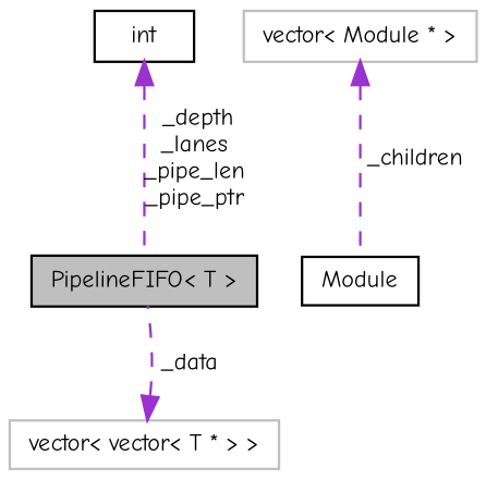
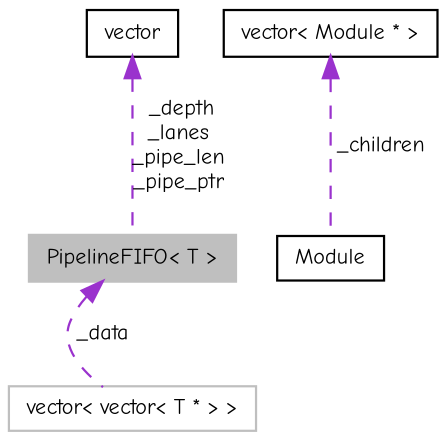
  digraph {
    fontname="Comic Neue"
    node [color=black fontname="Comic Neue" fontsize=10 shape=record]
    edge [color=darkorchid3 dir=back fontname="Comic Neue" fontsize=10 labelfontname=FreeSans labelfontsize=10 style=dashed]
-   n1 [fillcolor=grey75 fontcolor=black height=0.2 label="PipelineFIFO\< T \>" style=filled width=0.4]
+   n1 [color=grey75 fillcolor=grey75 fontcolor=black height=0.2 label="PipelineFIFO\< T \>" style=filled width=0.4]
    n2 [height=0.2 label=Module width=0.4]
-   n3 [color=grey75 height=0.2 label="vector\< Module * \>" width=0.4]
-   n4 [height=0.2 label=int width=0.4]
+   n3 [height=0.2 label="vector\< Module * \>" width=0.4]
+   n4 [height=0.2 label=vector width=0.4]
    n5 [color=grey75 height=0.2 label="vector\< vector\< T * \> \>" width=0.4]
    n3 -> n2 [label=" _children"]
    n4 -> n1 [label=" _depth\n_lanes\n_pipe_len\n_pipe_ptr"]
-   n5 -> n1 [label=" _data"]
+   n1 -> n5 [label=" _data"]
  }
